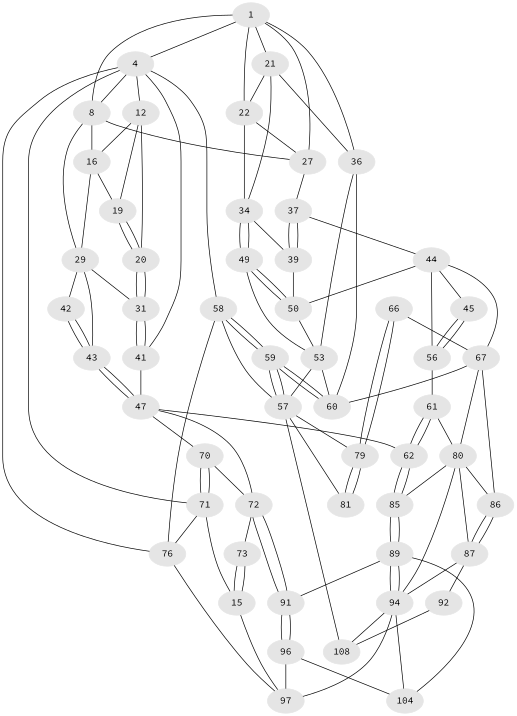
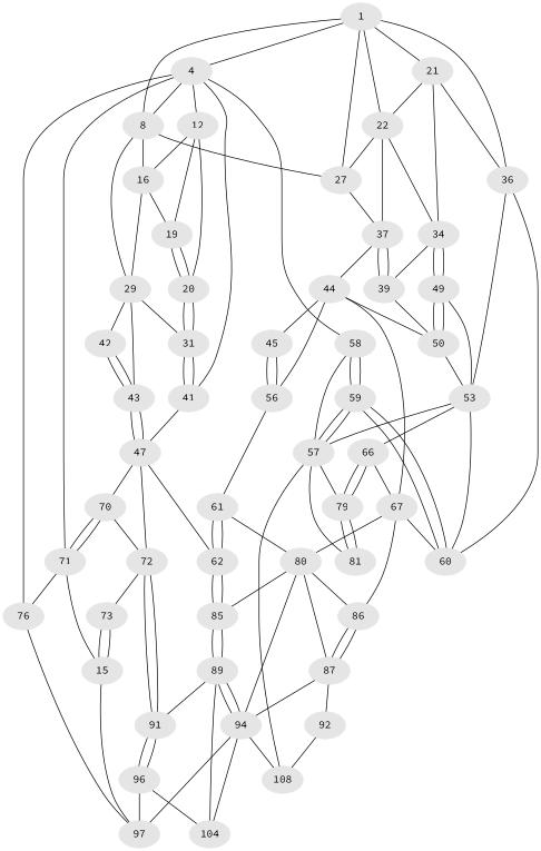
  graph {
    fontname="Source Code Pro"
    node [color=gray90 fontname="Source Code Pro" style=filled]
    edge [fontname="Source Code Pro"]
    1 [super="+2+6"]
    4 [super="+5+10"]
    8 [super="+9+23"]
    21 [super="+33"]
    22 [super="+25"]
    27 [super="+28"]
    36 [super="+52"]
    12 [super="+13"]
    41
    58
    71 [super="+75"]
    76
    16 [super="+17"]
    29 [super="+32+30"]
    34 [super="+35"]
    37 [super="+38"]
    53 [super="+64"]
    60
    19
    20
    47 [super="+63+48"]
    n22 [label=57 super="+78"]
    59
    n24 [label=15]
    97 [super="+110"]
    31
    42
    43
    39
    49
    44 [super="+54"]
    50 [super="+51"]
    66
    45
    56 [super="+57"]
    67 [super="+68"]
    62
    70
    72
    61
    80 [super="+83"]
    86
    85
    73
    91
    79
    81 [super="+82+100"]
    108
    87 [super="+93"]
    94 [super="+98"]
    89 [super="+90"]
    96 [super="+107"]
    92 [super="+102"]
    104 [super="+106+105"]
    1 -- 4
    1 -- 8
    1 -- 21
    1 -- 22
    1 -- 27
    1 -- 36
    4 -- 8 [weight=2]
    4 -- 12
    4 -- 41
    4 -- 58
    4 -- 71
    4 -- 76
    8 -- 27
    8 -- 16 [weight=2]
    8 -- 29
    21 -- 22
    21 -- 36
    21 -- 34
    22 -- 27
    22 -- 34
+   22 -- 37
    27 -- 37
    36 -- 53
    36 -- 60
    12 -- 16
    12 -- 19
    12 -- 20
    41 -- 47
-   58 -- 76
    58 -- n22
    58 -- 59
    58 -- 59
    71 -- 76
    71 -- n24
    76 -- 97
    16 -- 29
    16 -- 19
    29 -- 31
    29 -- 42
    29 -- 43
    34 -- 39
    34 -- 49
    34 -- 49
    37 -- 39
    37 -- 39
    37 -- 44
    53 -- 60
    53 -- n22
+   53 -- 66
    19 -- 20
    19 -- 20
    20 -- 31
    20 -- 31
    47 -- 62
    47 -- 70
    47 -- 72
    n22 -- 79
    n22 -- 81
    n22 -- 108
    59 -- 60
    59 -- 60
    59 -- n22
    59 -- n22
    n24 -- 97
    31 -- 41
    31 -- 41
    42 -- 43
    42 -- 43
    43 -- 47
    43 -- 47
    39 -- 50
    49 -- 53
    49 -- 50
    49 -- 50
    44 -- 50
    44 -- 45
    44 -- 56
    44 -- 67
    50 -- 53
    66 -- 67
    66 -- 79
    66 -- 79
    45 -- 56
    45 -- 56
    56 -- 61
    67 -- 60
    67 -- 80
    67 -- 86
    62 -- 85
    62 -- 85
    70 -- 71
    70 -- 71
    70 -- 72
    72 -- 73
    72 -- 91
    72 -- 91
    61 -- 62
    61 -- 62
    61 -- 80
    80 -- 86
    80 -- 85
    80 -- 87
    80 -- 94
    86 -- 87
    86 -- 87
    85 -- 89
    85 -- 89
    73 -- n24
    73 -- n24
    91 -- 96
    91 -- 96
    79 -- 81
    79 -- 81
    87 -- 94
    87 -- 92
    94 -- 97
    94 -- 108
    94 -- 104
    89 -- 91
    89 -- 94
    89 -- 94
    89 -- 104
    96 -- 97 [weight=2]
    96 -- 104
    92 -- 108
  }
